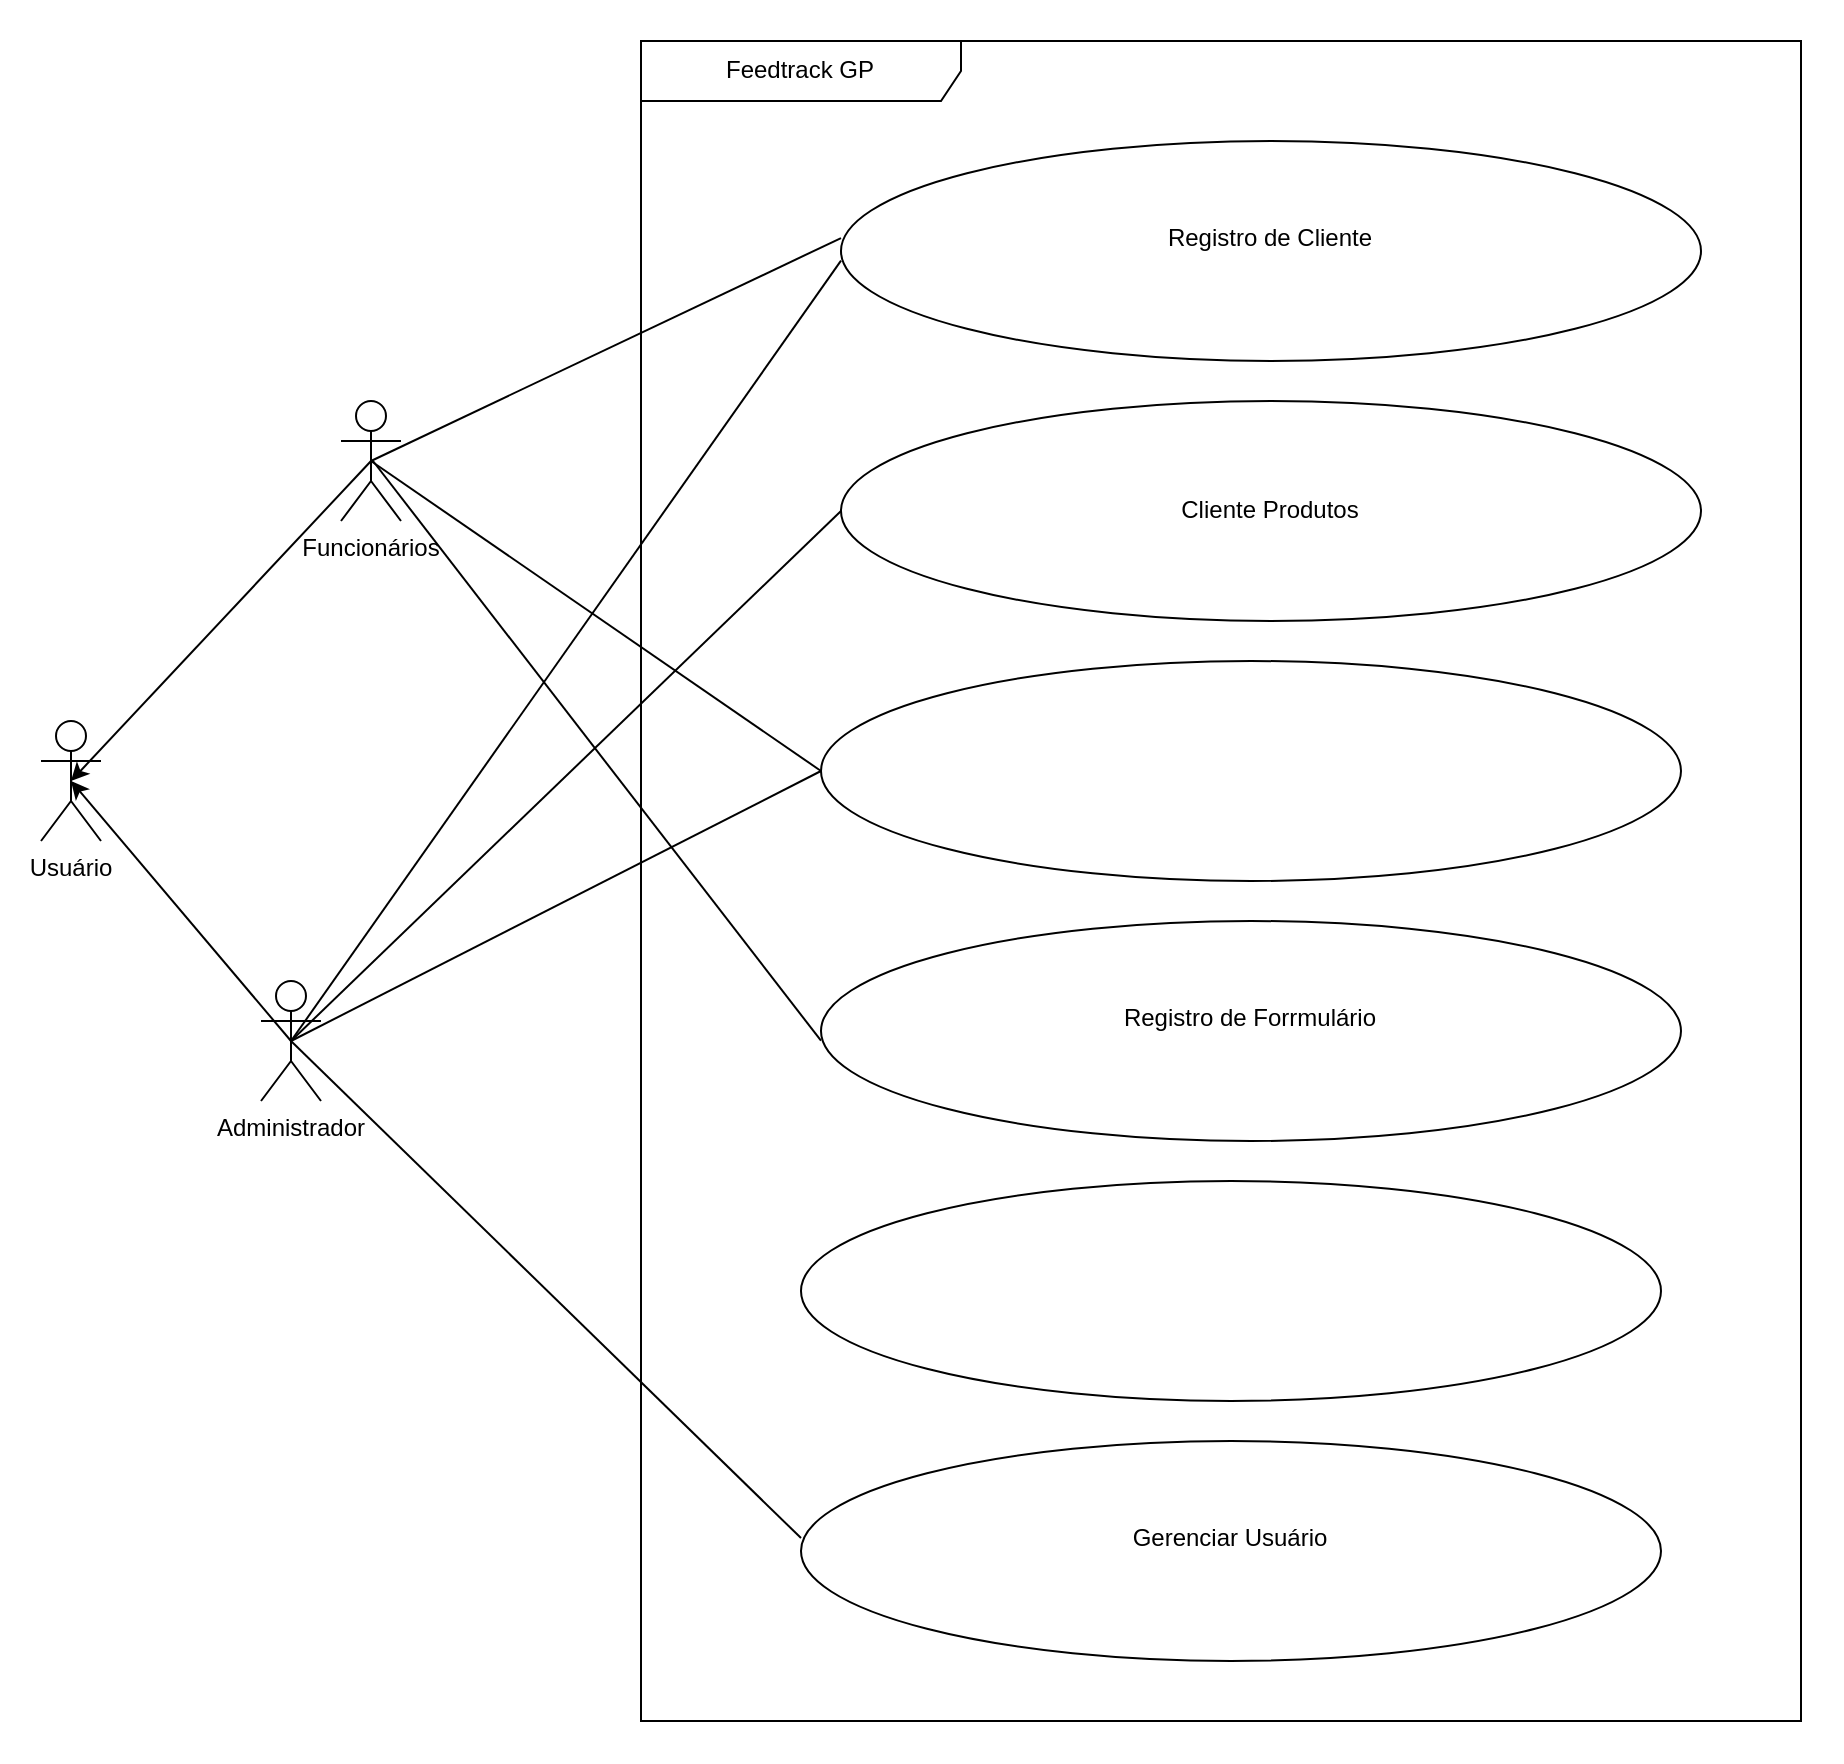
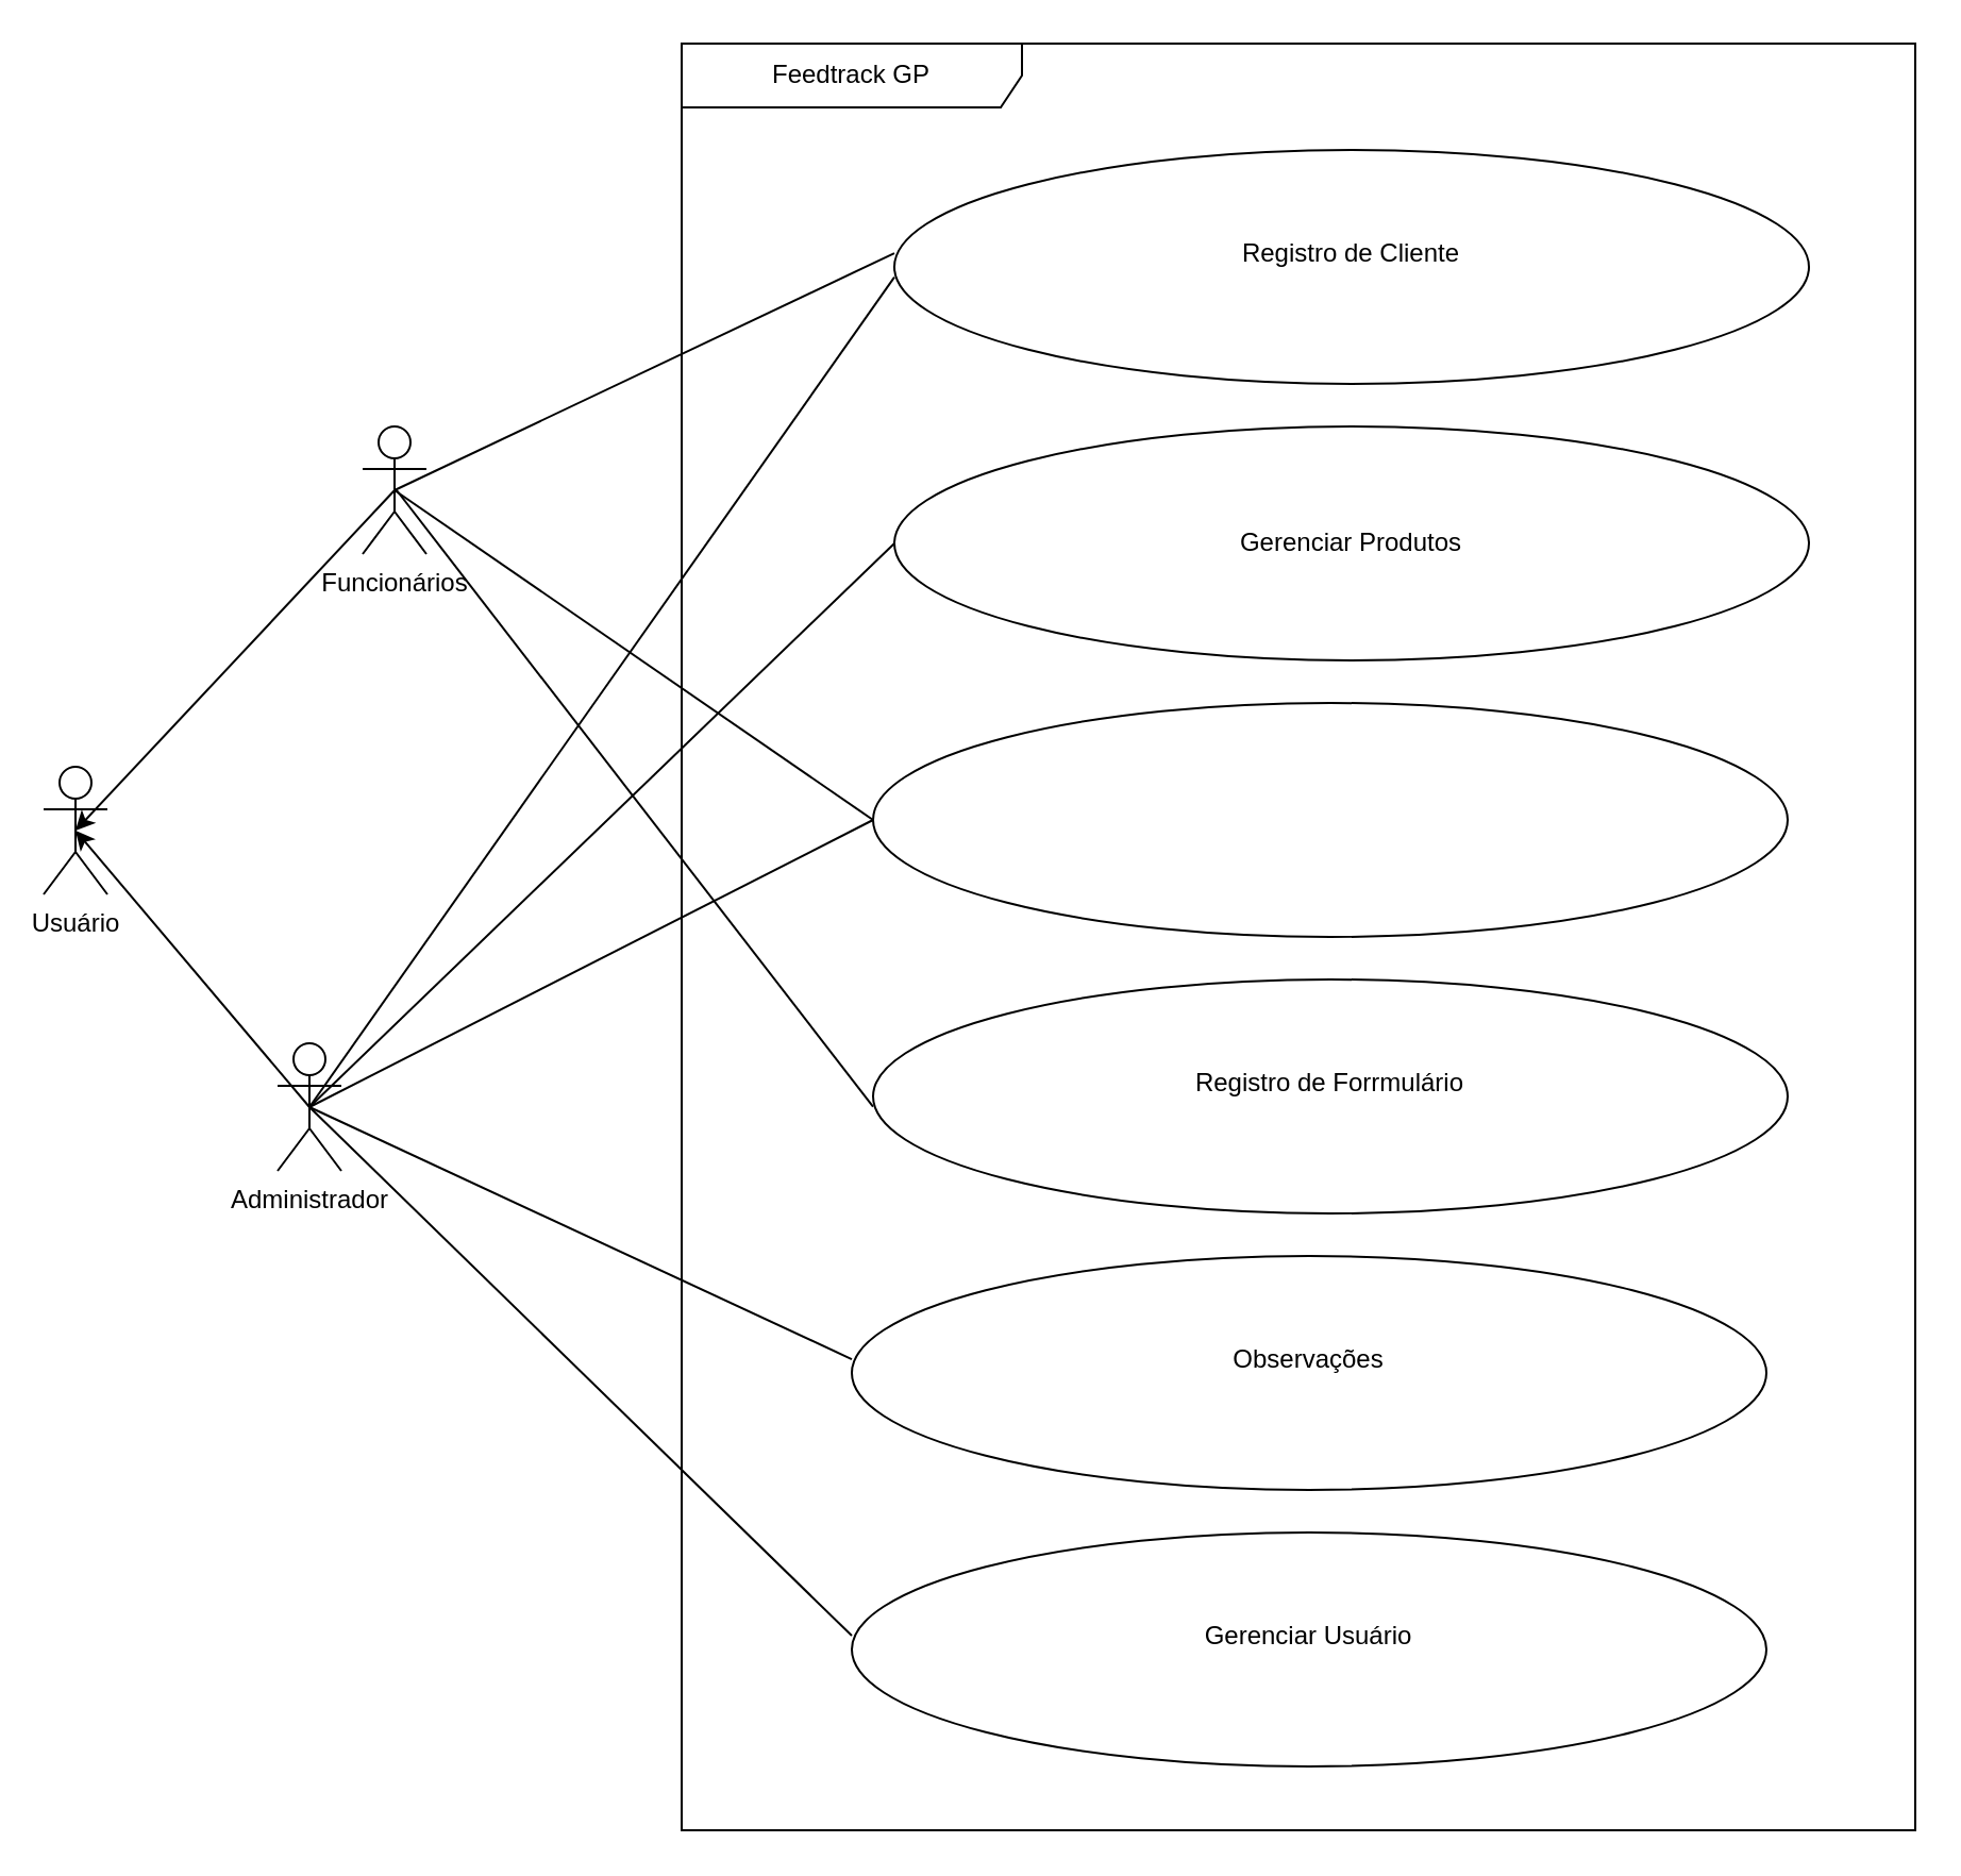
  <mxCell id="0" />
  <mxCell id="1" parent="0" />
  <mxCell id="2" value="Feedtrack GP" style="shape=umlFrame;whiteSpace=wrap;html=1;pointerEvents=0;recursiveResize=0;container=1;collapsible=0;width=160;" parent="1" vertex="1"><mxGeometry x="320" y="20" width="580" height="840" as="geometry" /></mxCell>
  <mxCell id="3" value="" style="shape=ellipse;container=1;horizontal=1;horizontalStack=0;resizeParent=1;resizeParentMax=0;resizeLast=0;html=1;dashed=0;collapsible=0;" parent="2" vertex="1"><mxGeometry x="100" y="180" width="430" height="110" as="geometry" /></mxCell>
- <mxCell id="4" value="Cliente Produtos" style="html=1;strokeColor=none;fillColor=none;align=center;verticalAlign=middle;rotatable=0;whiteSpace=wrap;" parent="3" vertex="1"><mxGeometry y="32.352" width="430" height="45.294" as="geometry" /></mxCell>
+ <mxCell id="4" value="Gerenciar Produtos" style="html=1;strokeColor=none;fillColor=none;align=center;verticalAlign=middle;rotatable=0;whiteSpace=wrap;" parent="3" vertex="1"><mxGeometry y="32.352" width="430" height="45.294" as="geometry" /></mxCell>
  <mxCell id="5" value="" style="shape=ellipse;container=1;horizontal=1;horizontalStack=0;resizeParent=1;resizeParentMax=0;resizeLast=0;html=1;dashed=0;collapsible=0;" parent="2" vertex="1"><mxGeometry x="100" y="50" width="430" height="110" as="geometry" /></mxCell>
  <mxCell id="6" value="Registro de Cliente" style="html=1;strokeColor=none;fillColor=none;align=center;verticalAlign=middle;rotatable=0;whiteSpace=wrap;" parent="5" vertex="1"><mxGeometry y="25.882" width="430" height="45.294" as="geometry" /></mxCell>
  <mxCell id="7" value="" style="shape=ellipse;container=1;horizontal=1;horizontalStack=0;resizeParent=1;resizeParentMax=0;resizeLast=0;html=1;dashed=0;collapsible=0;" parent="2" vertex="1"><mxGeometry x="90" y="310" width="430" height="110" as="geometry" /></mxCell>
  <mxCell id="8" value="" style="shape=ellipse;container=1;horizontal=1;horizontalStack=0;resizeParent=1;resizeParentMax=0;resizeLast=0;html=1;dashed=0;collapsible=0;" parent="2" vertex="1"><mxGeometry x="90" y="440" width="430" height="110" as="geometry" /></mxCell>
  <mxCell id="9" value="Registro de Forrmulário" style="html=1;strokeColor=none;fillColor=none;align=center;verticalAlign=middle;rotatable=0;whiteSpace=wrap;" parent="8" vertex="1"><mxGeometry y="25.882" width="430" height="45.294" as="geometry" /></mxCell>
  <mxCell id="10" value="" style="shape=ellipse;container=1;horizontal=1;horizontalStack=0;resizeParent=1;resizeParentMax=0;resizeLast=0;html=1;dashed=0;collapsible=0;" parent="2" vertex="1"><mxGeometry x="80" y="570" width="430" height="110" as="geometry" /></mxCell>
+ <mxCell id="11" value="Observações" style="html=1;strokeColor=none;fillColor=none;align=center;verticalAlign=middle;rotatable=0;whiteSpace=wrap;" parent="10" vertex="1"><mxGeometry y="25.882" width="430" height="45.294" as="geometry" /></mxCell>
  <mxCell id="12" value="" style="shape=ellipse;container=1;horizontal=1;horizontalStack=0;resizeParent=1;resizeParentMax=0;resizeLast=0;html=1;dashed=0;collapsible=0;" parent="2" vertex="1"><mxGeometry x="80" y="700" width="430" height="110" as="geometry" /></mxCell>
  <mxCell id="13" value="Gerenciar Usuário" style="html=1;strokeColor=none;fillColor=none;align=center;verticalAlign=middle;rotatable=0;whiteSpace=wrap;" parent="12" vertex="1"><mxGeometry y="25.882" width="430" height="45.294" as="geometry" /></mxCell>
  <mxCell id="14" value="Administrador&lt;div&gt;&lt;br&gt;&lt;/div&gt;" style="shape=umlActor;verticalLabelPosition=bottom;verticalAlign=top;html=1;" parent="1" vertex="1"><mxGeometry x="130" y="490" width="30" height="60" as="geometry" /></mxCell>
  <mxCell id="15" value="&lt;div&gt;Funcionários&lt;/div&gt;" style="shape=umlActor;verticalLabelPosition=bottom;verticalAlign=top;html=1;" parent="1" vertex="1"><mxGeometry x="170" y="200" width="30" height="60" as="geometry" /></mxCell>
  <mxCell id="16" value="Usuário&lt;div&gt;&lt;br&gt;&lt;/div&gt;" style="shape=umlActor;verticalLabelPosition=bottom;verticalAlign=top;html=1;" parent="1" vertex="1"><mxGeometry x="20" y="360" width="30" height="60" as="geometry" /></mxCell>
  <mxCell id="17" style="edgeStyle=none;html=1;exitX=0.5;exitY=0.5;exitDx=0;exitDy=0;exitPerimeter=0;entryX=0.5;entryY=0.5;entryDx=0;entryDy=0;entryPerimeter=0;endArrow=classic;endFill=1;" parent="1" source="15" target="16" edge="1"><mxGeometry relative="1" as="geometry" /></mxCell>
  <mxCell id="18" style="edgeStyle=none;html=1;exitX=0.5;exitY=0.5;exitDx=0;exitDy=0;exitPerimeter=0;entryX=0.5;entryY=0.5;entryDx=0;entryDy=0;entryPerimeter=0;endArrow=classic;endFill=1;" parent="1" source="14" target="16" edge="1"><mxGeometry relative="1" as="geometry"><mxPoint x="185" y="240" as="sourcePoint" /><mxPoint x="45" y="400" as="targetPoint" /></mxGeometry></mxCell>
  <mxCell id="19" style="edgeStyle=none;html=1;exitX=0;exitY=0.5;exitDx=0;exitDy=0;entryX=0.5;entryY=0.5;entryDx=0;entryDy=0;entryPerimeter=0;endArrow=none;endFill=0;" parent="1" source="13" target="14" edge="1"><mxGeometry relative="1" as="geometry" /></mxCell>
  <mxCell id="20" style="edgeStyle=none;html=1;exitX=0;exitY=0.5;exitDx=0;exitDy=0;entryX=0.5;entryY=0.5;entryDx=0;entryDy=0;entryPerimeter=0;endArrow=none;endFill=0;" parent="1" source="6" target="15" edge="1"><mxGeometry relative="1" as="geometry" /></mxCell>
  <mxCell id="21" style="edgeStyle=none;html=1;entryX=0.5;entryY=0.5;entryDx=0;entryDy=0;entryPerimeter=0;exitX=0;exitY=0.75;exitDx=0;exitDy=0;endArrow=none;endFill=0;" parent="1" source="6" target="14" edge="1"><mxGeometry relative="1" as="geometry" /></mxCell>
  <mxCell id="22" style="edgeStyle=none;html=1;entryX=0.5;entryY=0.5;entryDx=0;entryDy=0;entryPerimeter=0;endArrow=none;endFill=0;exitX=0;exitY=0.5;exitDx=0;exitDy=0;" parent="1" source="7" target="15" edge="1"><mxGeometry relative="1" as="geometry"><mxPoint x="410" y="390" as="sourcePoint" /></mxGeometry></mxCell>
  <mxCell id="23" style="edgeStyle=none;html=1;entryX=0.5;entryY=0.5;entryDx=0;entryDy=0;entryPerimeter=0;exitX=0;exitY=0.5;exitDx=0;exitDy=0;endArrow=none;endFill=0;" parent="1" source="7" target="14" edge="1"><mxGeometry relative="1" as="geometry" /></mxCell>
  <mxCell id="24" style="edgeStyle=none;html=1;entryX=0.5;entryY=0.5;entryDx=0;entryDy=0;entryPerimeter=0;exitX=0;exitY=0.5;exitDx=0;exitDy=0;endArrow=none;endFill=0;" parent="1" source="4" target="14" edge="1"><mxGeometry relative="1" as="geometry" /></mxCell>
  <mxCell id="25" style="edgeStyle=none;html=1;exitX=0;exitY=0.75;exitDx=0;exitDy=0;endArrow=none;endFill=0;" parent="1" source="9" edge="1"><mxGeometry relative="1" as="geometry"><mxPoint x="186" y="230" as="targetPoint" /></mxGeometry></mxCell>
+ <mxCell id="26" style="edgeStyle=none;html=1;entryX=0.5;entryY=0.5;entryDx=0;entryDy=0;entryPerimeter=0;exitX=0;exitY=0.5;exitDx=0;exitDy=0;endArrow=none;endFill=0;" parent="1" source="11" target="14" edge="1"><mxGeometry relative="1" as="geometry" /></mxCell>
